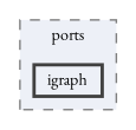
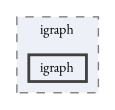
  digraph {
    compound=true
    fontname="EB Garamond"
    n1 [color=grey25 fillcolor="#edf0f7" fontname="EB Garamond" fontsize=10 height=0.2 label=igraph shape=box style="filled,bold" width=0.4]
    subgraph cluster_1 {
      bgcolor="#edf0f7"
      fontsize=10
-     label=ports
+     label=igraph
      pencolor=grey50
      style="filled,dashed"
      n1
    }
  }
